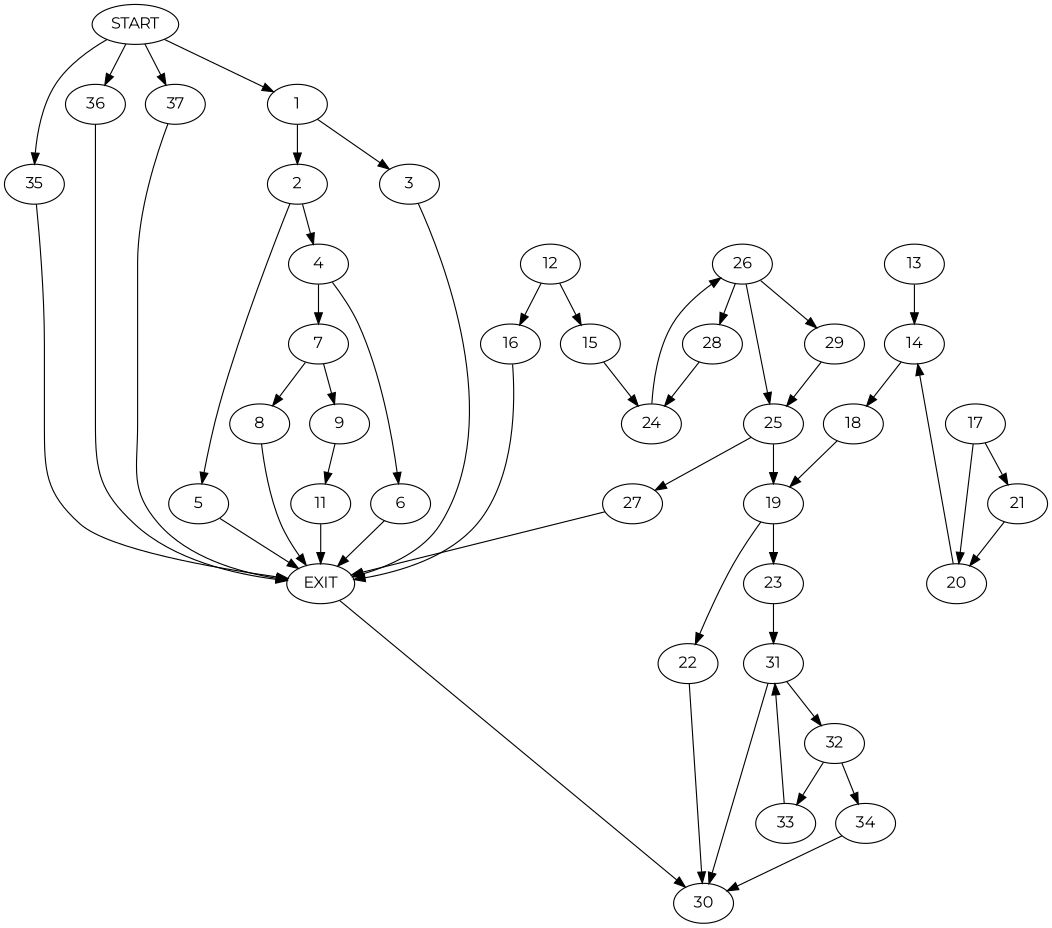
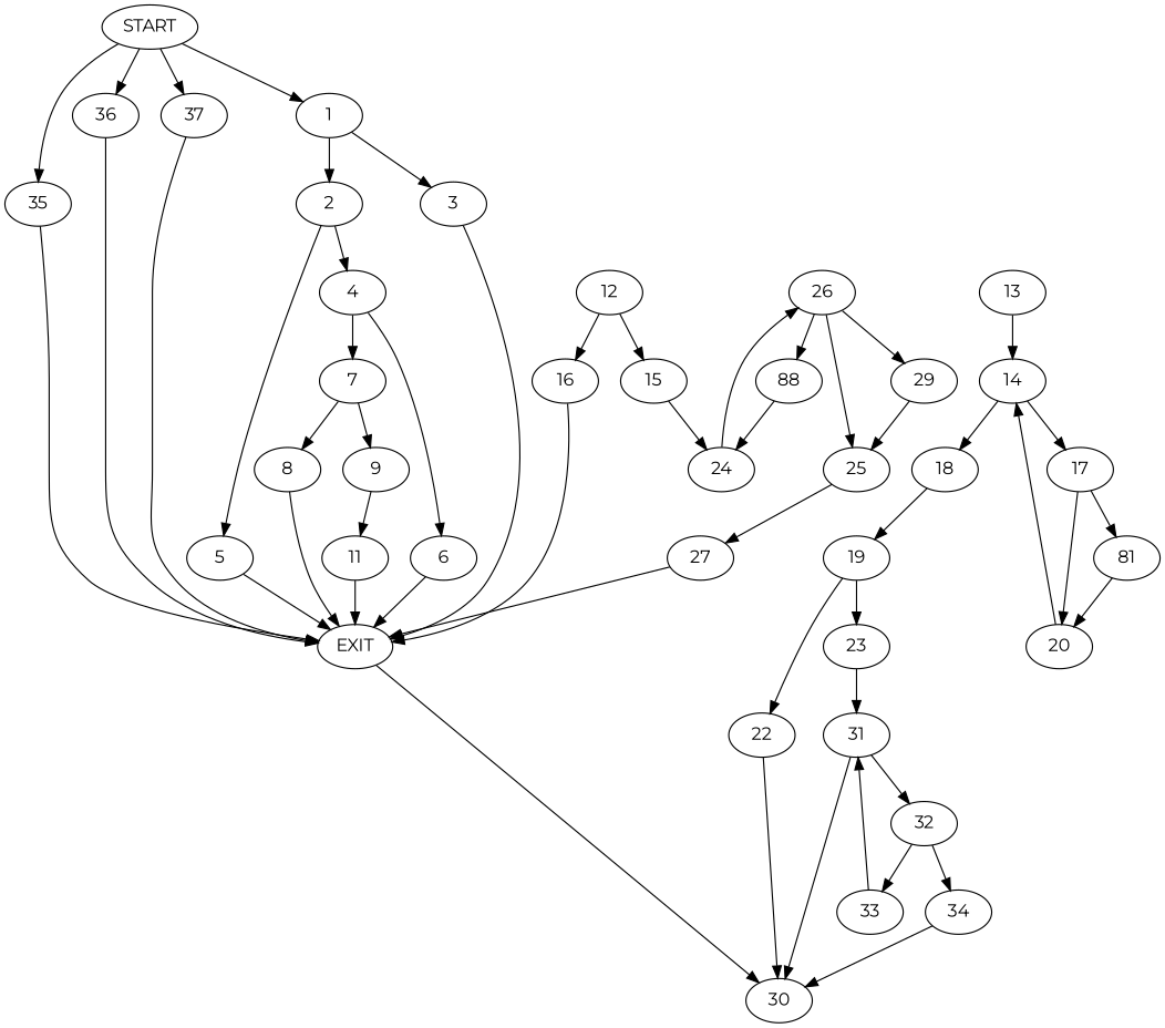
  digraph {
    fontname=Montserrat
    node [fontname=Montserrat]
    edge [fontname=Montserrat]
    n1 [label=START]
    1
    35
    36
    37
    2
    3
    n8 [label=EXIT]
    30
    4
    5
    6
    7
    8
    9
    11
    12
    15
    16
    13
    14
    24
    17
    18
    20
-   21
+   21 [label=81]
    19
    26
    22
    23
    31
    32
    25
    27
-   28
+   28 [label=88]
    29
    33
    34
    n1 -> 1
    n1 -> 35
    n1 -> 36
    n1 -> 37
    1 -> 2
    1 -> 3
    35 -> n8
    36 -> n8
    37 -> n8
    2 -> 4
    2 -> 5
    3 -> n8
    n8 -> 30
    4 -> 6
    4 -> 7
    5 -> n8
    6 -> n8
    7 -> 8
    7 -> 9
    8 -> n8
    9 -> 11
    11 -> n8
    12 -> 15
    12 -> 16
    15 -> 24
    16 -> n8
    13 -> 14
+   14 -> 17
    14 -> 18
    24 -> 26
    17 -> 20
    17 -> 21
    18 -> 19
    20 -> 14
    21 -> 20
    19 -> 22
    19 -> 23
    26 -> 25
    26 -> 28
    26 -> 29
    22 -> 30
    23 -> 31
    31 -> 30
    31 -> 32
    32 -> 33
    32 -> 34
-   25 -> 19
    25 -> 27
    27 -> n8
    28 -> 24
    29 -> 25
    33 -> 31
    34 -> 30
  }
